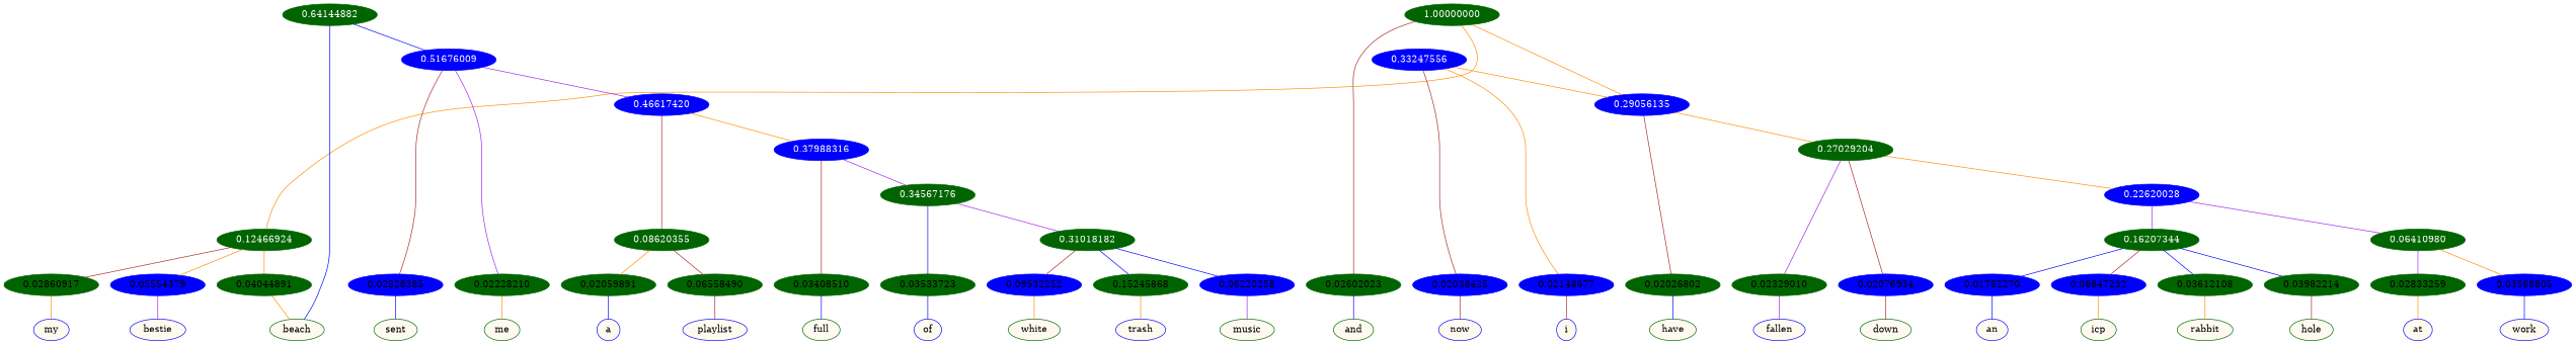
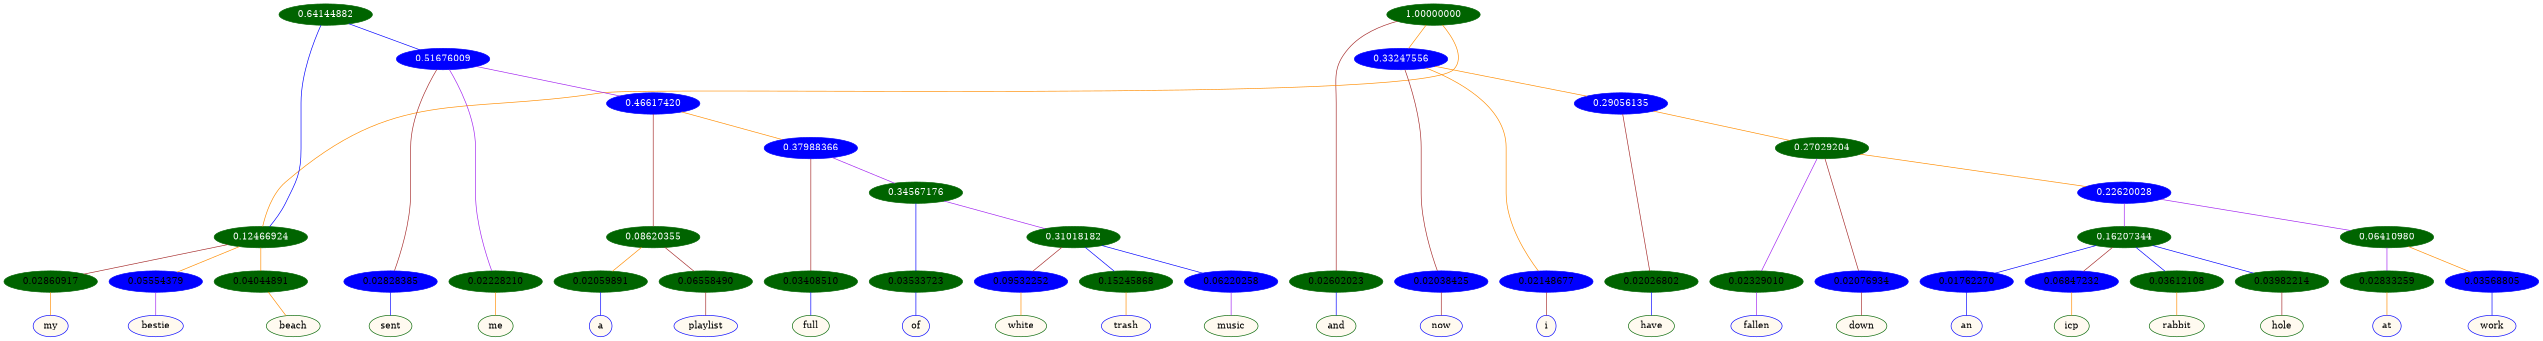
  graph {
    node [color=darkgreen format=png nodesep=0.001 ordering=out overlap_scaling=0.01 ranksep=0.001 style=filled]
    edge [color=darkorange]
    n1 [color=blue fillcolor=floralwhite height=0.15 label=my style="filled,solid" width=0.15]
    n2 [color=blue fillcolor=floralwhite height=0.15 label=bestie style="filled,solid" width=0.15]
    n3 [fillcolor=floralwhite height=0.15 label=beach style="filled,solid" width=0.15]
    n4 [fillcolor=floralwhite height=0.15 label=sent style="filled,solid" width=0.15]
    n5 [fillcolor=floralwhite height=0.15 label=me style="filled,solid" width=0.15]
    n6 [color=blue fillcolor=floralwhite height=0.15 label=a style="filled,solid" width=0.15]
    n7 [color=blue fillcolor=floralwhite height=0.15 label=playlist style="filled,solid" width=0.15]
    n8 [fillcolor=floralwhite height=0.15 label=full style="filled,solid" width=0.15]
    n9 [color=blue fillcolor=floralwhite height=0.15 label=of style="filled,solid" width=0.15]
    n10 [fillcolor=floralwhite height=0.15 label=white style="filled,solid" width=0.15]
    n11 [color=blue fillcolor=floralwhite height=0.15 label=trash style="filled,solid" width=0.15]
    n12 [fillcolor=floralwhite height=0.15 label=music style="filled,solid" width=0.15]
    n13 [fillcolor=floralwhite height=0.15 label=and style="filled,solid" width=0.15]
    n14 [color=blue fillcolor=floralwhite height=0.15 label=now style="filled,solid" width=0.15]
    n15 [color=blue fillcolor=floralwhite height=0.15 label=i style="filled,solid" width=0.15]
    n16 [fillcolor=floralwhite height=0.15 label=have style="filled,solid" width=0.15]
    n17 [color=blue fillcolor=floralwhite height=0.15 label=fallen style="filled,solid" width=0.15]
    n18 [fillcolor=floralwhite height=0.15 label=down style="filled,solid" width=0.15]
    n19 [color=blue fillcolor=floralwhite height=0.15 label=an style="filled,solid" width=0.15]
    n20 [fillcolor=floralwhite height=0.15 label=icp style="filled,solid" width=0.15]
    n21 [fillcolor=floralwhite height=0.15 label=rabbit style="filled,solid" width=0.15]
    n22 [fillcolor=floralwhite height=0.15 label=hole style="filled,solid" width=0.15]
    n23 [color=blue fillcolor=floralwhite height=0.15 label=at style="filled,solid" width=0.15]
    n24 [color=blue fillcolor=floralwhite height=0.15 label=work style="filled,solid" width=0.15]
    n25 [fontcolor=black height=0.15 label=0.02860917 width=0.15]
    n26 [color=blue fontcolor=black height=0.15 label=0.05554379 width=0.15]
    n27 [fontcolor=black height=0.15 label=0.04044891 width=0.15]
    n28 [color=blue fontcolor=black height=0.15 label=0.02828385 width=0.15]
    n29 [fontcolor=black height=0.15 label=0.02228210 width=0.15]
    n30 [fontcolor=black height=0.15 label=0.02059891 width=0.15]
    n31 [fontcolor=black height=0.15 label=0.06558490 width=0.15]
    n32 [fontcolor=black height=0.15 label=0.03408510 width=0.15]
    n33 [fontcolor=black height=0.15 label=0.03533723 width=0.15]
    n34 [color=blue fontcolor=black height=0.15 label=0.09532252 width=0.15]
    n35 [fontcolor=black height=0.15 label=0.15245868 width=0.15]
    n36 [color=blue fontcolor=black height=0.15 label=0.06220258 width=0.15]
    n37 [fontcolor=black height=0.15 label=0.02602023 width=0.15]
    n38 [color=blue fontcolor=black height=0.15 label=0.02038425 width=0.15]
    n39 [color=blue fontcolor=black height=0.15 label=0.02148677 width=0.15]
    n40 [fontcolor=black height=0.15 label=0.02026802 width=0.15]
    n41 [fontcolor=black height=0.15 label=0.02329010 width=0.15]
    n42 [color=blue fontcolor=black height=0.15 label=0.02076934 width=0.15]
    n43 [color=blue fontcolor=black height=0.15 label=0.01762270 width=0.15]
    n44 [color=blue fontcolor=black height=0.15 label=0.06847232 width=0.15]
    n45 [fontcolor=black height=0.15 label=0.03612108 width=0.15]
    n46 [fontcolor=black height=0.15 label=0.03982214 width=0.15]
    n47 [fontcolor=black height=0.15 label=0.02833259 width=0.15]
    n48 [color=blue fontcolor=black height=0.15 label=0.03568805 width=0.15]
    n49 [fontcolor=grey99 height=0.15 label=1.00000000 width=0.15]
    n50 [color=blue fontcolor=grey99 height=0.15 label=0.33247556 width=0.15]
    n51 [fontcolor=grey99 height=0.15 label=0.12466924 width=0.15]
    n52 [fontcolor=grey99 height=0.15 label=0.64144882 width=0.15]
    n53 [color=blue fontcolor=grey99 height=0.15 label=0.51676009 width=0.15]
    n54 [color=blue fontcolor=grey99 height=0.15 label=0.29056135 width=0.15]
    n55 [color=blue fontcolor=grey99 height=0.15 label=0.46617420 width=0.15]
    n56 [fontcolor=grey99 height=0.15 label=0.27029204 width=0.15]
    n57 [fontcolor=grey99 height=0.15 label=0.08620355 width=0.15]
-   n58 [color=blue fontcolor=grey99 height=0.15 label=0.37988316 width=0.15]
+   n58 [color=blue fontcolor=grey99 height=0.15 label=0.37988366 width=0.15]
    n59 [color=blue fontcolor=grey99 height=0.15 label=0.22620028 width=0.15]
    n60 [fontcolor=grey99 height=0.15 label=0.34567176 width=0.15]
    n61 [fontcolor=grey99 height=0.15 label=0.16207344 width=0.15]
    n62 [fontcolor=grey99 height=0.15 label=0.06410980 width=0.15]
    n63 [fontcolor=grey99 height=0.15 label=0.31018182 width=0.15]
    subgraph sub_1 {
      rank=same
      n1
      n2
      n3
      n4
      n5
      n6
      n7
      n8
      n9
      n10
      n11
      n12
      n13
      n14
      n15
      n16
      n17
      n18
      n19
      n20
      n21
      n22
      n23
      n24
    }
    subgraph sub_2 {
      rank=same
      n25
      n26
      n27
      n28
      n29
      n30
      n31
      n32
      n33
      n34
      n35
      n36
      n37
      n38
      n39
      n40
      n41
      n42
      n43
      n44
      n45
      n46
      n47
      n48
    }
    n25 -- n1
    n26 -- n2 [color=purple]
    n27 -- n3
    n28 -- n4 [color=blue]
    n29 -- n5
    n30 -- n6 [color=blue]
    n31 -- n7 [color=brown]
    n32 -- n8 [color=blue]
    n33 -- n9 [color=blue]
    n34 -- n10
    n35 -- n11
    n36 -- n12 [color=purple]
    n37 -- n13 [color=blue]
    n38 -- n14 [color=brown]
    n39 -- n15 [color=brown]
    n40 -- n16 [color=blue]
    n41 -- n17 [color=purple]
    n42 -- n18 [color=brown]
    n43 -- n19 [color=blue]
    n44 -- n20
    n45 -- n21
    n46 -- n22 [color=brown]
    n47 -- n23
    n48 -- n24 [color=blue]
    n49 -- n37 [color=brown]
-   n49 -- n54
+   n49 -- n50
    n49 -- n51
    n50 -- n38 [color=brown]
    n50 -- n39
    n50 -- n54
    n51 -- n25 [color=brown]
    n51 -- n26
    n51 -- n27
-   n52 -- n3 [color=blue]
+   n52 -- n51 [color=blue]
    n52 -- n53 [color=blue]
    n53 -- n28 [color=brown]
    n53 -- n29 [color=purple]
    n53 -- n55 [color=purple]
    n54 -- n40 [color=brown]
    n54 -- n56
    n55 -- n57 [color=brown]
    n55 -- n58
    n56 -- n41 [color=purple]
    n56 -- n42 [color=brown]
    n56 -- n59
    n57 -- n30
    n57 -- n31 [color=brown]
    n58 -- n32 [color=brown]
    n58 -- n60 [color=purple]
    n59 -- n61 [color=purple]
    n59 -- n62 [color=purple]
    n60 -- n33 [color=blue]
    n60 -- n63 [color=purple]
    n61 -- n43 [color=blue]
    n61 -- n44 [color=brown]
    n61 -- n45 [color=blue]
    n61 -- n46 [color=blue]
    n62 -- n47 [color=purple]
    n62 -- n48
    n63 -- n34 [color=brown]
    n63 -- n35 [color=blue]
    n63 -- n36 [color=blue]
  }
